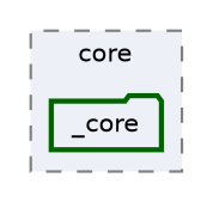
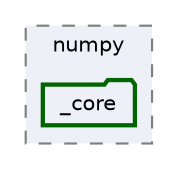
  digraph {
    compound=true
    rankdir=LR
    n1 [color=darkgreen fillcolor="#edf0f7" fontname=Helvetica fontsize=10 height=0.2 label=_core shape=folder style="filled,bold" width=0.4]
    subgraph cluster_1 {
      bgcolor="#edf0f7"
      fontname=Helvetica
      fontsize=10
-     label=core
+     label=numpy
      pencolor=grey50
      style="filled,dashed"
      n1
    }
  }
